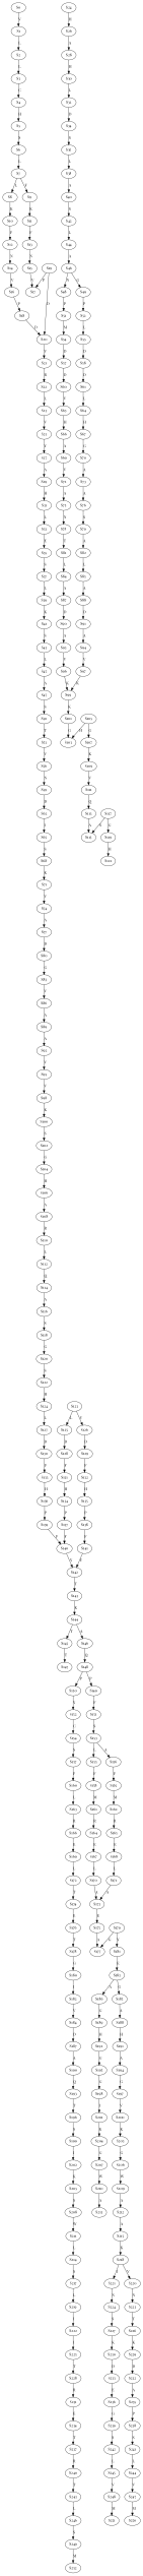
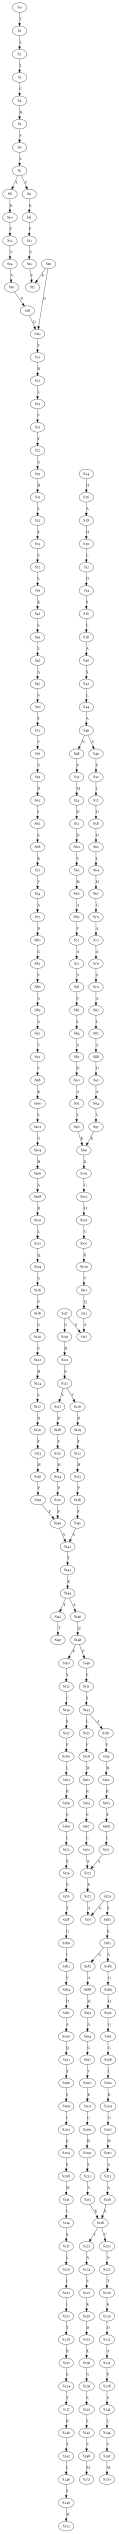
  strict digraph {
    fontname="Playfair Display"
    node [fontname="Playfair Display"]
    edge [fontname="Playfair Display"]
    S0
    S1
    S2
    S3
    S4
    S5
    S6
    S7
    S8
    S9
    S10
    S11
    S12
    S13
    S14
    S15
    S16
    S17
    S18
    S20
    S19
    S21
    S22
    S23
    S25
    S24
    S26
    S27
    S28
    S29
    S30
    S31
    S32
    S33
    S34
    S35
    S36
    S37
    S38
    S39
    S40
    S41
    S42
    S43
    S44
    S45
    S46
    S47
    S48
    S49
    S50
    S51
    S52
    S53
    S54
    S55
    S56
    S57
    S58
    S59
    S60
    S61
    S62
    S63
    S64
    S65
    S66
    S67
    S68
    S69
    S70
    S71
    S72
    S73
    S74
    S75
    S76
    S77
    S78
    S79
    S80
    S81
    S82
    S83
    S84
    S85
    S86
    S87
    S88
    S89
    S90
    S91
    S92
    S93
    S94
    S95
    S96
    S97
    S98
    S99
    S100
    S101
    S102
    S103
    S104
    S105
    S106
    S107
    S108
    S109
    S110
    S111
    S112
    S113
    S114
    S115
    S116
    S118
    S117
    S119
    S120
    S121
    S122
    S123
    S124
    S125
    S126
    S127
    S128
    S129
    S130
    S131
    S132
    S133
    S134
    S135
    S136
    S137
    S138
    S139
    S140
    S141
    S142
    S143
    S144
    S145
    S146
    S147
    S148
    S149
    S150
    S151
    S152
    S153
    S154
    S155
    S156
    S157
    S158
    S159
    S160
    S161
    S162
    S163
    S164
    S165
    S166
    S167
    S168
    S169
    S170
    S171
    S172
    S173
    S174
    S175
    S176
    S177
    S178
    S180
    S179
    S181
    S182
    S183
    S184
    S185
    S186
    S187
    S188
    S189
    S190
    S191
    S192
    S193
    S194
    S195
    S196
    S197
    S198
    S199
    S200
    S201
    S202
    S203
    S204
    S205
    S206
    S207
    S208
    S209
    S210
    S211
    S212
    S213
    S214
    S215
+   S216
    S217
    S218
    S219
    S220
    S221
    S222
    S223
    S224
    S225
    S226
    S227
    S228
    S229
    S230
    S231
    S232
    S233
    S234
    S235
    S236
    S237
    S238
    S239
    S240
    S241
    S242
    S243
    S244
    S245
    S246
    S247
    S248
    S249
    S250
    S251
    S252
    S0 -> S1 [label=V]
    S1 -> S2 [label=L]
    S2 -> S3 [label=L]
    S3 -> S4 [label=C]
    S4 -> S5 [label=H]
    S5 -> S6 [label=S]
    S6 -> S7 [label=L]
    S7 -> S8 [label=L]
    S7 -> S9 [label=F]
    S8 -> S10 [label=K]
    S9 -> S11 [label=K]
    S10 -> S12 [label=F]
    S11 -> S13 [label=F]
    S12 -> S14 [label=N]
    S13 -> S15 [label=N]
    S14 -> S16 [label=V]
    S15 -> S17 [label=V]
    S16 -> S18 [label=P]
    S18 -> S20 [label=D]
    S20 -> S21 [label=V]
    S19 -> S17 [label=P]
    S19 -> S20 [label=D]
    S21 -> S22 [label=R]
    S22 -> S23 [label=L]
    S23 -> S25 [label=V]
    S25 -> S27 [label=Y]
    S24 -> S26 [label=H]
    S26 -> S28 [label=A]
    S27 -> S29 [label=A]
    S28 -> S30 [label=H]
    S29 -> S31 [label=H]
    S30 -> S32 [label=L]
    S31 -> S33 [label=L]
    S32 -> S34 [label=D]
    S33 -> S35 [label=E]
    S34 -> S36 [label=S]
    S35 -> S37 [label=S]
    S36 -> S38 [label=L]
    S37 -> S39 [label=L]
    S38 -> S40 [label=A]
    S39 -> S41 [label=K]
    S40 -> S42 [label=S]
    S41 -> S43 [label=S]
    S42 -> S44 [label=L]
    S43 -> S45 [label=L]
    S44 -> S46 [label=A]
    S45 -> S47 [label=A]
    S46 -> S48 [label=N]
    S46 -> S49 [label=G]
    S47 -> S50 [label=S]
    S48 -> S51 [label=P]
    S49 -> S52 [label=P]
    S50 -> S53 [label=T]
    S51 -> S54 [label=M]
    S52 -> S55 [label=L]
    S53 -> S56 [label=V]
    S54 -> S57 [label=D]
    S55 -> S58 [label=D]
    S56 -> S59 [label=N]
    S57 -> S60 [label=D]
    S58 -> S61 [label=D]
    S59 -> S62 [label=D]
    S60 -> S63 [label=V]
    S61 -> S64 [label=L]
    S62 -> S65 [label=I]
    S63 -> S66 [label=H]
    S64 -> S67 [label=H]
    S65 -> S68 [label=S]
    S66 -> S69 [label=A]
    S67 -> S70 [label=G]
    S68 -> S71 [label=K]
    S69 -> S72 [label=V]
    S70 -> S73 [label=A]
    S71 -> S74 [label=V]
    S72 -> S75 [label=A]
    S73 -> S76 [label=A]
    S74 -> S77 [label=A]
    S75 -> S78 [label=N]
    S76 -> S79 [label=S]
    S77 -> S80 [label=D]
    S78 -> S81 [label=T]
    S79 -> S82 [label=A]
    S80 -> S83 [label=G]
    S81 -> S84 [label=L]
    S82 -> S85 [label=L]
    S83 -> S86 [label=V]
    S84 -> S87 [label=A]
    S85 -> S88 [label=A]
    S86 -> S89 [label=A]
    S87 -> S90 [label=D]
    S88 -> S91 [label=D]
    S89 -> S92 [label=A]
    S90 -> S93 [label=A]
    S91 -> S94 [label=A]
    S92 -> S95 [label=V]
    S93 -> S96 [label=V]
    S94 -> S97 [label=V]
    S95 -> S98 [label=V]
    S96 -> S99 [label=K]
    S97 -> S99 [label=K]
    S98 -> S100 [label=K]
    S99 -> S101 [label=K]
    S100 -> S102 [label=S]
    S101 -> S103 [label=G]
    S102 -> S104 [label=G]
-   S105 -> S103 [label=H]
+   S103 -> S105 [label=H]
    S104 -> S106 [label=H]
    S105 -> S107 [label=G]
    S106 -> S108 [label=A]
    S107 -> S109 [label=K]
    S108 -> S110 [label=R]
    S109 -> S111 [label=V]
    S110 -> S112 [label=L]
    S111 -> S113 [label=Q]
    S112 -> S114 [label=Q]
    S113 -> S115 [label=A]
    S114 -> S116 [label=A]
    S116 -> S118 [label=S]
    S118 -> S120 [label=G]
    S117 -> S115 [label=S]
    S117 -> S119 [label=G]
    S119 -> S121 [label=H]
    S120 -> S122 [label=S]
+   S121 -> S123 [label=S]
    S122 -> S124 [label=H]
    S123 -> S125 [label=L]
    S123 -> S126 [label=V]
    S124 -> S127 [label=L]
    S125 -> S128 [label=D]
    S126 -> S129 [label=D]
    S127 -> S130 [label=D]
    S128 -> S131 [label=F]
    S129 -> S132 [label=F]
    S130 -> S133 [label=F]
    S131 -> S134 [label=H]
    S132 -> S135 [label=H]
    S133 -> S136 [label=H]
    S134 -> S137 [label=P]
    S135 -> S138 [label=P]
    S136 -> S139 [label=P]
    S137 -> S140 [label=F]
    S138 -> S141 [label=F]
    S139 -> S140 [label=F]
    S140 -> S142 [label=Y]
    S141 -> S142 [label=Y]
    S142 -> S143 [label=T]
    S143 -> S144 [label=K]
    S144 -> S145 [label=T]
    S144 -> S146 [label=A]
    S145 -> S147 [label=T]
    S146 -> S148 [label=Q]
    S148 -> S149 [label=P]
    S148 -> S150 [label=P]
    S149 -> S151 [label=F]
    S150 -> S152 [label=Y]
    S151 -> S153 [label=S]
    S152 -> S154 [label=C]
    S153 -> S155 [label=L]
    S153 -> S156 [label=A]
    S154 -> S157 [label=S]
    S155 -> S158 [label=F]
    S156 -> S159 [label=F]
    S157 -> S160 [label=F]
    S158 -> S161 [label=M]
    S159 -> S162 [label=M]
    S160 -> S163 [label=L]
    S161 -> S164 [label=R]
    S162 -> S165 [label=R]
    S163 -> S166 [label=R]
    S164 -> S167 [label=E]
    S165 -> S168 [label=E]
    S166 -> S169 [label=E]
    S167 -> S170 [label=L]
    S168 -> S171 [label=L]
    S169 -> S172 [label=L]
    S170 -> S173 [label=A]
    S171 -> S173 [label=A]
    S172 -> S174 [label=T]
    S173 -> S175 [label=E]
    S174 -> S176 [label=E]
    S175 -> S177 [label=A]
    S176 -> S178 [label=T]
    S178 -> S180 [label=G]
    S180 -> S182 [label=I]
    S179 -> S177 [label=G]
    S179 -> S181 [label=Y]
    S181 -> S183 [label=E]
    S182 -> S184 [label=V]
    S183 -> S185 [label=G]
    S183 -> S186 [label=A]
    S184 -> S187 [label=D]
    S185 -> S188 [label=A]
    S186 -> S189 [label=G]
    S187 -> S190 [label=A]
    S188 -> S191 [label=H]
    S189 -> S192 [label=H]
    S190 -> S193 [label=Q]
    S191 -> S194 [label=A]
    S192 -> S195 [label=G]
    S193 -> S196 [label=T]
    S194 -> S197 [label=G]
    S195 -> S198 [label=G]
    S196 -> S199 [label=S]
    S197 -> S200 [label=V]
    S198 -> S201 [label=I]
    S199 -> S202 [label=I]
    S200 -> S203 [label=K]
    S201 -> S204 [label=K]
    S202 -> S205 [label=K]
    S203 -> S206 [label=G]
    S204 -> S207 [label=G]
    S205 -> S208 [label=S]
    S206 -> S209 [label=W]
    S207 -> S210 [label=W]
    S208 -> S211 [label=W]
    S209 -> S212 [label=A]
    S210 -> S213 [label=A]
    S211 -> S214 [label=L]
    S212 -> S215 [label=A]
+   S213 -> S216 [label=A]
    S214 -> S217 [label=S]
    S215 -> S218 [label=K]
+   S216 -> S218 [label=K]
    S217 -> S219 [label=L]
    S218 -> S220 [label=V]
    S218 -> S221 [label=I]
    S219 -> S222 [label=I]
    S220 -> S223 [label=N]
    S221 -> S224 [label=N]
    S222 -> S225 [label=I]
    S223 -> S226 [label=T]
    S224 -> S227 [label=S]
    S225 -> S228 [label=T]
    S226 -> S229 [label=K]
    S227 -> S230 [label=K]
    S228 -> S231 [label=R]
    S229 -> S232 [label=D]
    S230 -> S233 [label=D]
    S231 -> S234 [label=E]
    S232 -> S235 [label=A]
    S233 -> S236 [label=E]
    S234 -> S237 [label=T]
    S235 -> S238 [label=P]
    S236 -> S239 [label=G]
    S237 -> S240 [label=R]
    S238 -> S241 [label=S]
    S239 -> S242 [label=S]
    S240 -> S243 [label=T]
    S241 -> S244 [label=L]
    S242 -> S245 [label=L]
    S243 -> S246 [label=L]
    S244 -> S247 [label=V]
    S245 -> S248 [label=V]
    S246 -> S249 [label=S]
    S247 -> S250 [label=M]
    S248 -> S251 [label=M]
    S249 -> S252 [label=M]
  }
